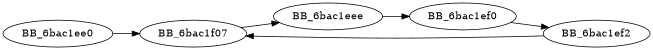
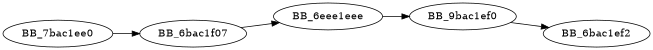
  digraph {
    rankdir=LR
-   BB_6bac1ee0
+   BB_6bac1ee0 [label=BB_7bac1ee0]
    BB_6bac1f07
-   BB_6bac1eee
-   BB_6bac1ef0
+   BB_6bac1eee [label=BB_6eee1eee]
+   BB_6bac1ef0 [label=BB_9bac1ef0]
    BB_6bac1ef2
    BB_6bac1ee0 -> BB_6bac1f07
    BB_6bac1f07 -> BB_6bac1eee
    BB_6bac1eee -> BB_6bac1ef0
    BB_6bac1ef0 -> BB_6bac1ef2
-   BB_6bac1ef2 -> BB_6bac1f07
  }
